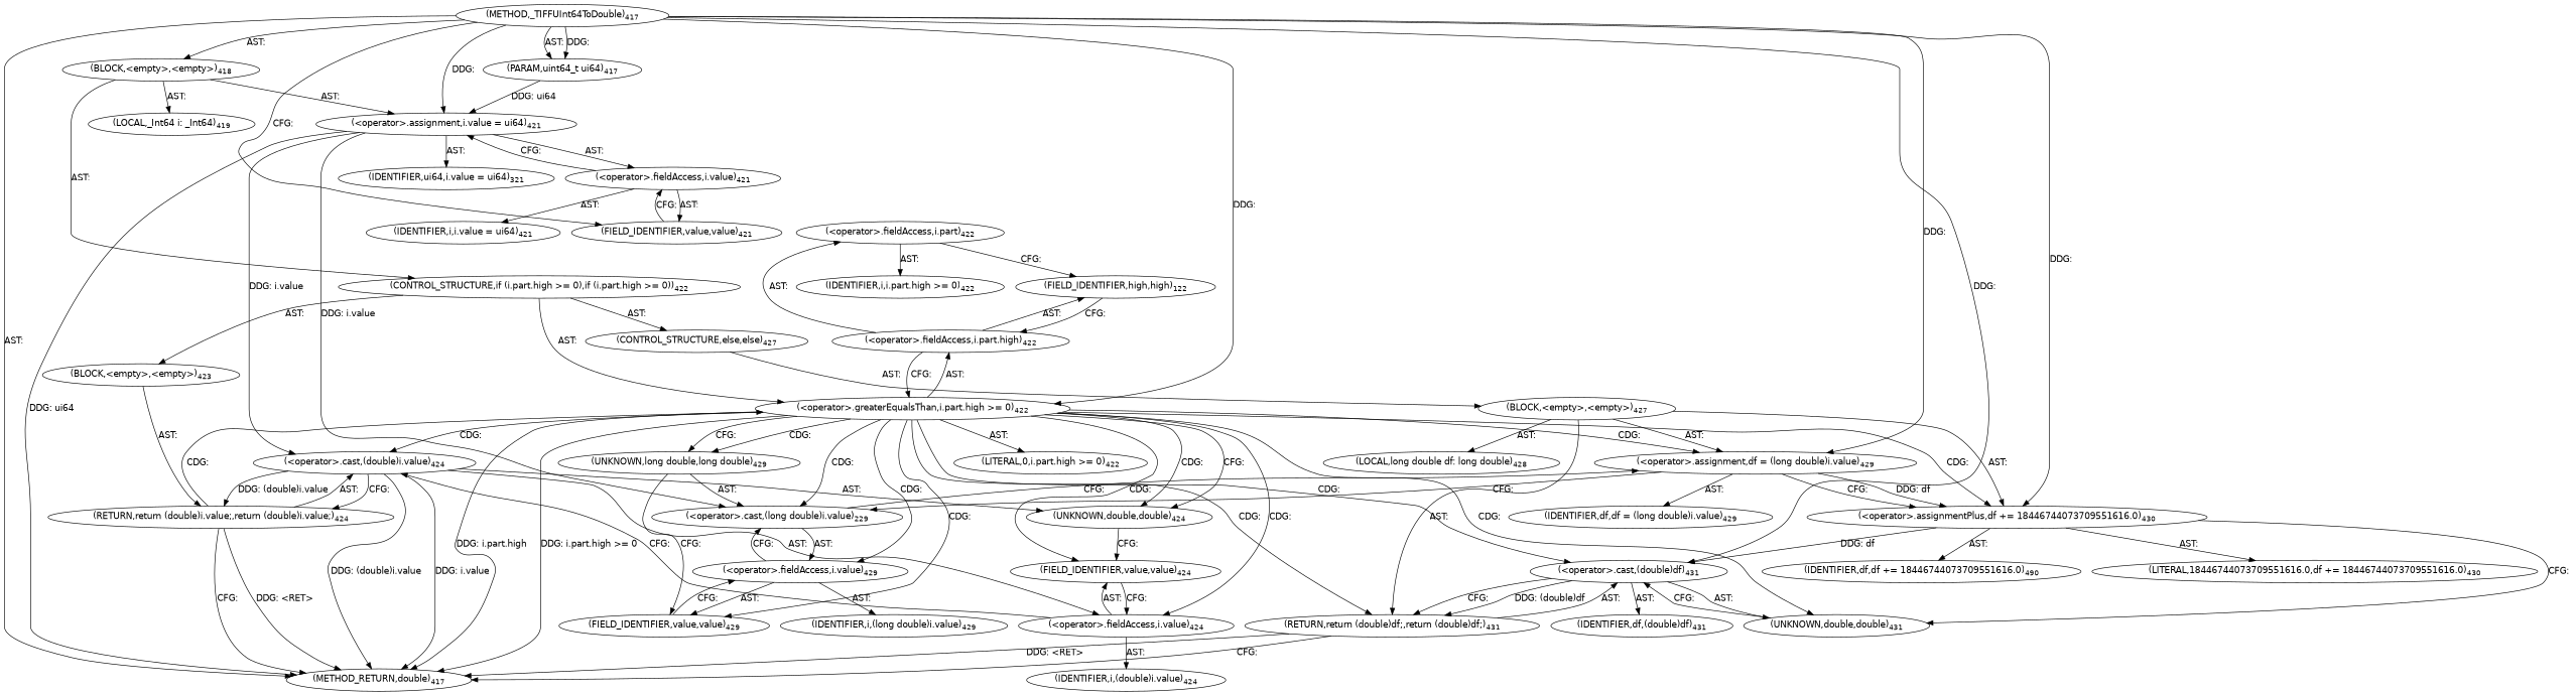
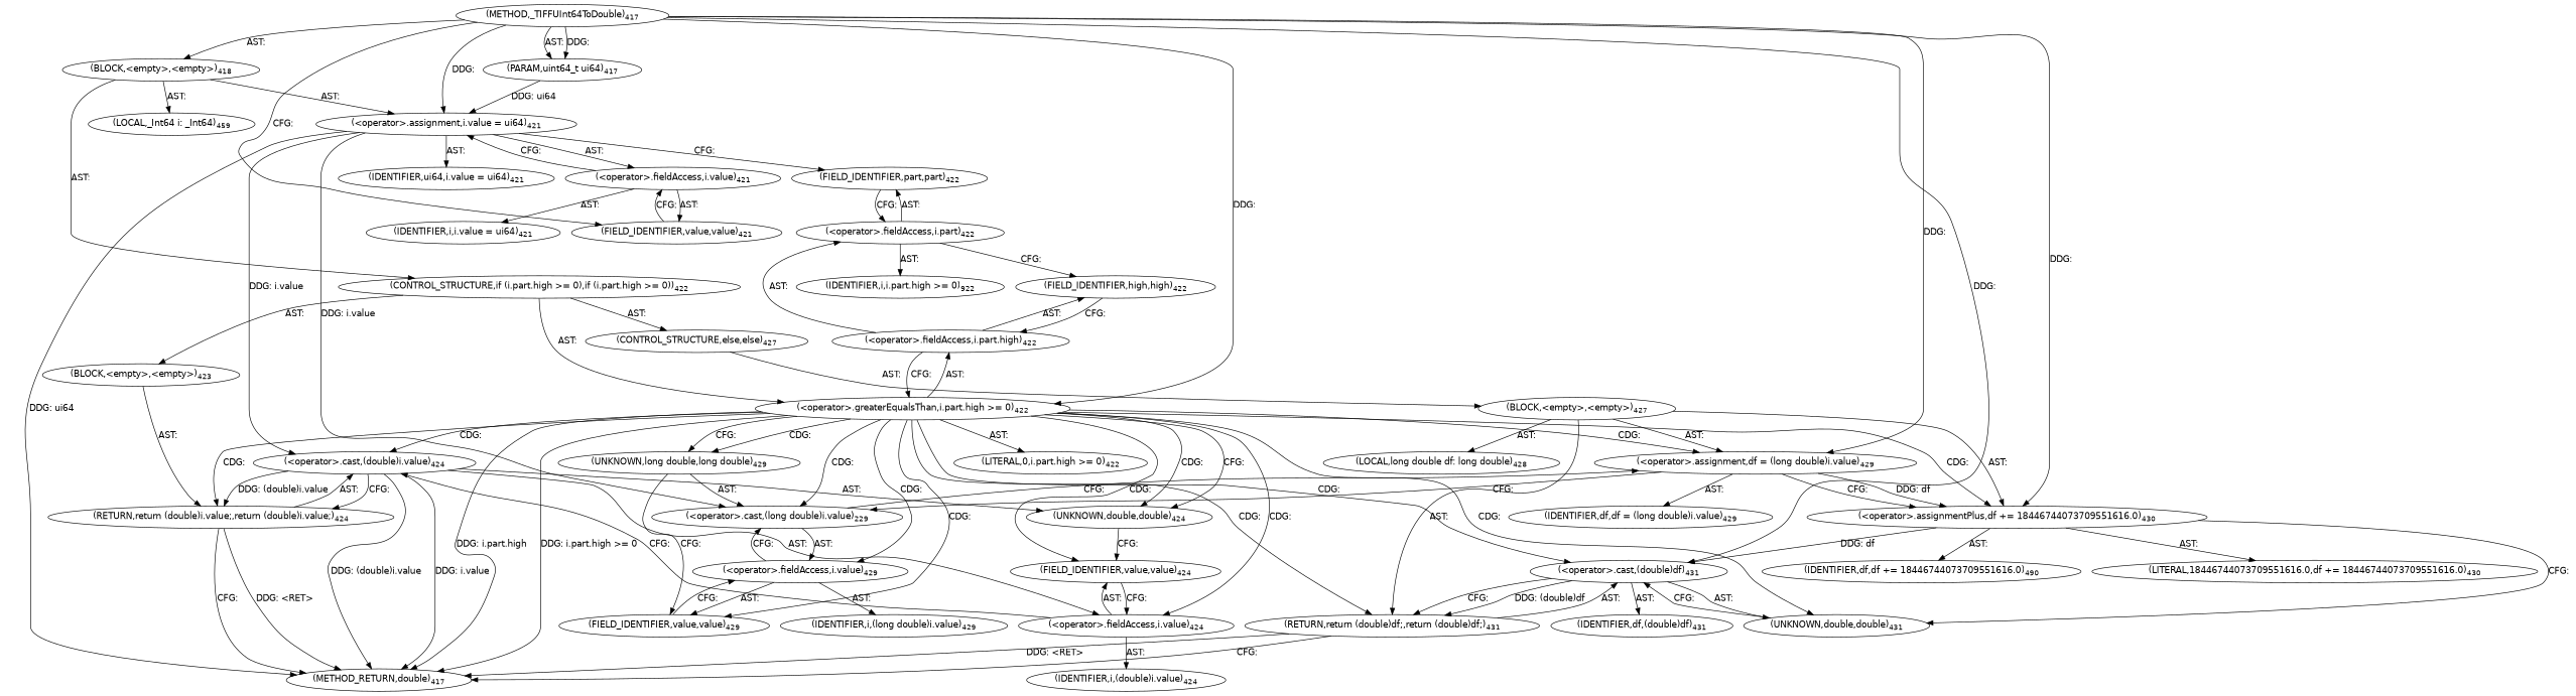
  digraph {
    fontname="DejaVu Sans"
    node [fontname="DejaVu Sans"]
    edge [fontname="DejaVu Sans"]
    n1 [label=<(METHOD,_TIFFUInt64ToDouble)<SUB>417</SUB>>]
    n2 [label=<(PARAM,uint64_t ui64)<SUB>417</SUB>>]
    n3 [label=<(BLOCK,&lt;empty&gt;,&lt;empty&gt;)<SUB>418</SUB>>]
    n4 [label=<(&lt;operator&gt;.assignment,i.value = ui64)<SUB>421</SUB>>]
    n5 [label=<(FIELD_IDENTIFIER,value,value)<SUB>421</SUB>>]
    n6 [label=<(&lt;operator&gt;.greaterEqualsThan,i.part.high &gt;= 0)<SUB>422</SUB>>]
    n7 [label=<(&lt;operator&gt;.assignment,df = (long double)i.value)<SUB>429</SUB>>]
    n8 [label=<(&lt;operator&gt;.assignmentPlus,df += 18446744073709551616.0)<SUB>430</SUB>>]
    n9 [label=<(&lt;operator&gt;.cast,(double)df)<SUB>431</SUB>>]
    n10 [label=<(METHOD_RETURN,double)<SUB>417</SUB>>]
-   n11 [label=<(LOCAL,_Int64 i: _Int64)<SUB>419</SUB>>]
+   n11 [label=<(LOCAL,_Int64 i: _Int64)<SUB>459</SUB>>]
    n12 [label=<(CONTROL_STRUCTURE,if (i.part.high &gt;= 0),if (i.part.high &gt;= 0))<SUB>422</SUB>>]
    n13 [label=<(&lt;operator&gt;.fieldAccess,i.value)<SUB>421</SUB>>]
-   n14 [label=<(IDENTIFIER,ui64,i.value = ui64)<SUB>321</SUB>>]
+   n14 [label=<(IDENTIFIER,ui64,i.value = ui64)<SUB>421</SUB>>]
+   n15 [label=<(FIELD_IDENTIFIER,part,part)<SUB>422</SUB>>]
    n16 [label=<(&lt;operator&gt;.cast,(double)i.value)<SUB>424</SUB>>]
    n17 [label=<(&lt;operator&gt;.cast,(long double)i.value)<SUB>229</SUB>>]
    n18 [label=<(&lt;operator&gt;.fieldAccess,i.part.high)<SUB>422</SUB>>]
    n19 [label=<(LITERAL,0,i.part.high &gt;= 0)<SUB>422</SUB>>]
    n20 [label=<(RETURN,return (double)i.value;,return (double)i.value;)<SUB>424</SUB>>]
    n21 [label=<(UNKNOWN,double,double)<SUB>424</SUB>>]
    n22 [label=<(&lt;operator&gt;.fieldAccess,i.value)<SUB>424</SUB>>]
    n23 [label=<(FIELD_IDENTIFIER,value,value)<SUB>424</SUB>>]
    n24 [label=<(UNKNOWN,long double,long double)<SUB>429</SUB>>]
    n25 [label=<(&lt;operator&gt;.fieldAccess,i.value)<SUB>429</SUB>>]
    n26 [label=<(FIELD_IDENTIFIER,value,value)<SUB>429</SUB>>]
    n27 [label=<(RETURN,return (double)df;,return (double)df;)<SUB>431</SUB>>]
    n28 [label=<(UNKNOWN,double,double)<SUB>431</SUB>>]
    n29 [label=<(IDENTIFIER,df,df = (long double)i.value)<SUB>429</SUB>>]
    n30 [label=<(IDENTIFIER,df,df += 18446744073709551616.0)<SUB>490</SUB>>]
    n31 [label=<(LITERAL,18446744073709551616.0,df += 18446744073709551616.0)<SUB>430</SUB>>]
    n32 [label=<(IDENTIFIER,df,(double)df)<SUB>431</SUB>>]
    n33 [label=<(BLOCK,&lt;empty&gt;,&lt;empty&gt;)<SUB>423</SUB>>]
    n34 [label=<(CONTROL_STRUCTURE,else,else)<SUB>427</SUB>>]
    n35 [label=<(IDENTIFIER,i,i.value = ui64)<SUB>421</SUB>>]
    n36 [label=<(&lt;operator&gt;.fieldAccess,i.part)<SUB>422</SUB>>]
    n37 [label=<(BLOCK,&lt;empty&gt;,&lt;empty&gt;)<SUB>427</SUB>>]
-   n38 [label=<(FIELD_IDENTIFIER,high,high)<SUB>122</SUB>>]
+   n38 [label=<(FIELD_IDENTIFIER,high,high)<SUB>422</SUB>>]
    n39 [label=<(IDENTIFIER,i,(double)i.value)<SUB>424</SUB>>]
    n40 [label=<(IDENTIFIER,i,(long double)i.value)<SUB>429</SUB>>]
-   n41 [label=<(IDENTIFIER,i,i.part.high &gt;= 0)<SUB>422</SUB>>]
+   n41 [label=<(IDENTIFIER,i,i.part.high &gt;= 0)<SUB>922</SUB>>]
    n42 [label=<(LOCAL,long double df: long double)<SUB>428</SUB>>]
    n1 -> n2 [label="AST: "]
    n1 -> n2 [label="DDG: "]
    n1 -> n3 [label="AST: "]
    n1 -> n4 [label="DDG: "]
    n1 -> n5 [label="CFG: "]
    n1 -> n6 [label="DDG: "]
    n1 -> n7 [label="DDG: "]
    n1 -> n8 [label="DDG: "]
    n1 -> n9 [label="DDG: "]
-   n1 -> n10 [label="AST: "]
    n2 -> n4 [label="DDG: ui64"]
    n3 -> n4 [label="AST: "]
    n3 -> n11 [label="AST: "]
    n3 -> n12 [label="AST: "]
    n4 -> n10 [label="DDG: ui64"]
    n4 -> n13 [label="AST: "]
    n4 -> n14 [label="AST: "]
+   n4 -> n15 [label="CFG: "]
    n4 -> n16 [label="DDG: i.value"]
    n4 -> n17 [label="DDG: i.value"]
    n5 -> n13 [label="CFG: "]
    n6 -> n7 [label="CDG: "]
    n6 -> n8 [label="CDG: "]
    n6 -> n9 [label="CDG: "]
    n6 -> n10 [label="DDG: i.part.high"]
    n6 -> n10 [label="DDG: i.part.high &gt;= 0"]
    n6 -> n16 [label="CDG: "]
    n6 -> n17 [label="CDG: "]
    n6 -> n18 [label="AST: "]
    n6 -> n19 [label="AST: "]
-   n20 -> n6 [label="CDG: "]
+   n6 -> n20 [label="CDG: "]
    n6 -> n21 [label="CFG: "]
    n6 -> n21 [label="CDG: "]
    n6 -> n22 [label="CDG: "]
    n6 -> n23 [label="CDG: "]
    n6 -> n24 [label="CFG: "]
    n6 -> n24 [label="CDG: "]
    n6 -> n25 [label="CDG: "]
    n6 -> n26 [label="CDG: "]
    n6 -> n27 [label="CDG: "]
    n6 -> n28 [label="CDG: "]
    n7 -> n8 [label="CFG: "]
    n7 -> n8 [label="DDG: df"]
    n7 -> n17 [label="CFG: "]
    n7 -> n29 [label="AST: "]
    n8 -> n9 [label="DDG: df"]
    n8 -> n28 [label="CFG: "]
    n8 -> n30 [label="AST: "]
    n8 -> n31 [label="AST: "]
    n9 -> n27 [label="CFG: "]
    n9 -> n27 [label="DDG: (double)df"]
    n9 -> n28 [label="AST: "]
    n9 -> n32 [label="AST: "]
    n12 -> n6 [label="AST: "]
    n12 -> n33 [label="AST: "]
    n12 -> n34 [label="AST: "]
    n13 -> n4 [label="CFG: "]
    n13 -> n5 [label="AST: "]
    n13 -> n35 [label="AST: "]
+   n15 -> n36 [label="CFG: "]
    n16 -> n10 [label="DDG: i.value"]
    n16 -> n10 [label="DDG: (double)i.value"]
    n16 -> n20 [label="CFG: "]
    n16 -> n20 [label="DDG: (double)i.value"]
    n16 -> n21 [label="AST: "]
    n16 -> n22 [label="AST: "]
    n17 -> n7 [label="CFG: "]
    n17 -> n25 [label="AST: "]
    n18 -> n6 [label="CFG: "]
    n18 -> n36 [label="AST: "]
    n18 -> n38 [label="AST: "]
    n20 -> n10 [label="CFG: "]
    n20 -> n10 [label="DDG: &lt;RET&gt;"]
    n20 -> n16 [label="AST: "]
    n21 -> n23 [label="CFG: "]
    n22 -> n16 [label="CFG: "]
    n22 -> n23 [label="AST: "]
    n22 -> n39 [label="AST: "]
    n23 -> n22 [label="CFG: "]
    n24 -> n17 [label="AST: "]
    n24 -> n26 [label="CFG: "]
    n25 -> n17 [label="CFG: "]
    n25 -> n26 [label="AST: "]
    n25 -> n40 [label="AST: "]
    n26 -> n25 [label="CFG: "]
    n27 -> n9 [label="AST: "]
    n27 -> n10 [label="CFG: "]
    n27 -> n10 [label="DDG: &lt;RET&gt;"]
    n28 -> n9 [label="CFG: "]
    n33 -> n20 [label="AST: "]
    n34 -> n37 [label="AST: "]
+   n36 -> n15 [label="AST: "]
    n36 -> n38 [label="CFG: "]
    n36 -> n41 [label="AST: "]
    n37 -> n7 [label="AST: "]
    n37 -> n8 [label="AST: "]
    n37 -> n27 [label="AST: "]
    n37 -> n42 [label="AST: "]
    n38 -> n18 [label="CFG: "]
  }
